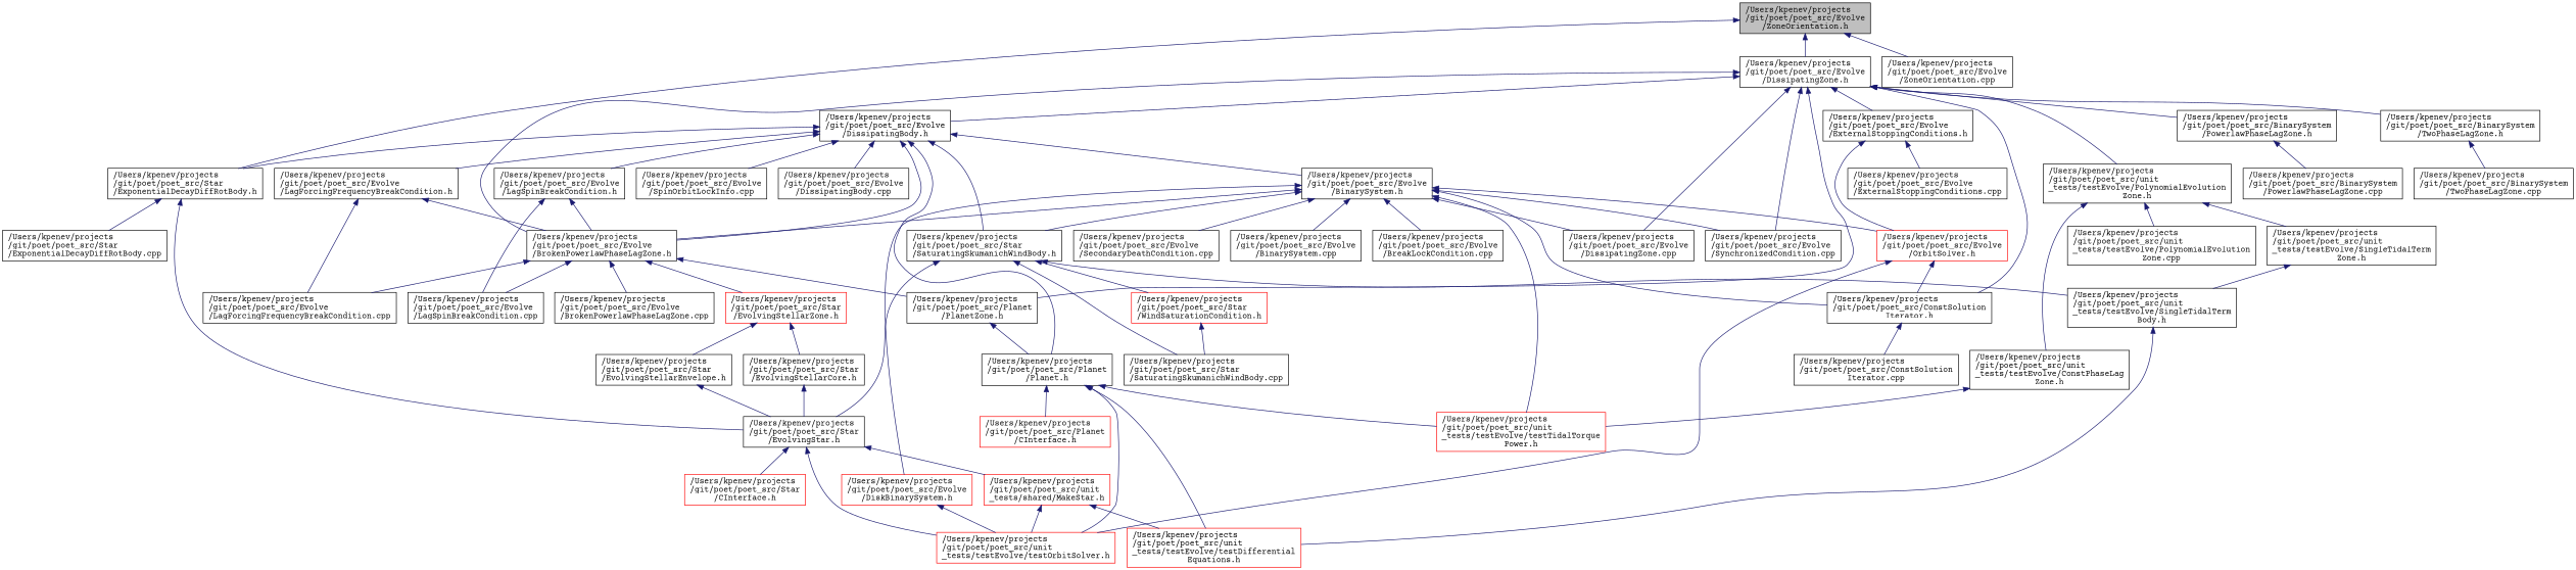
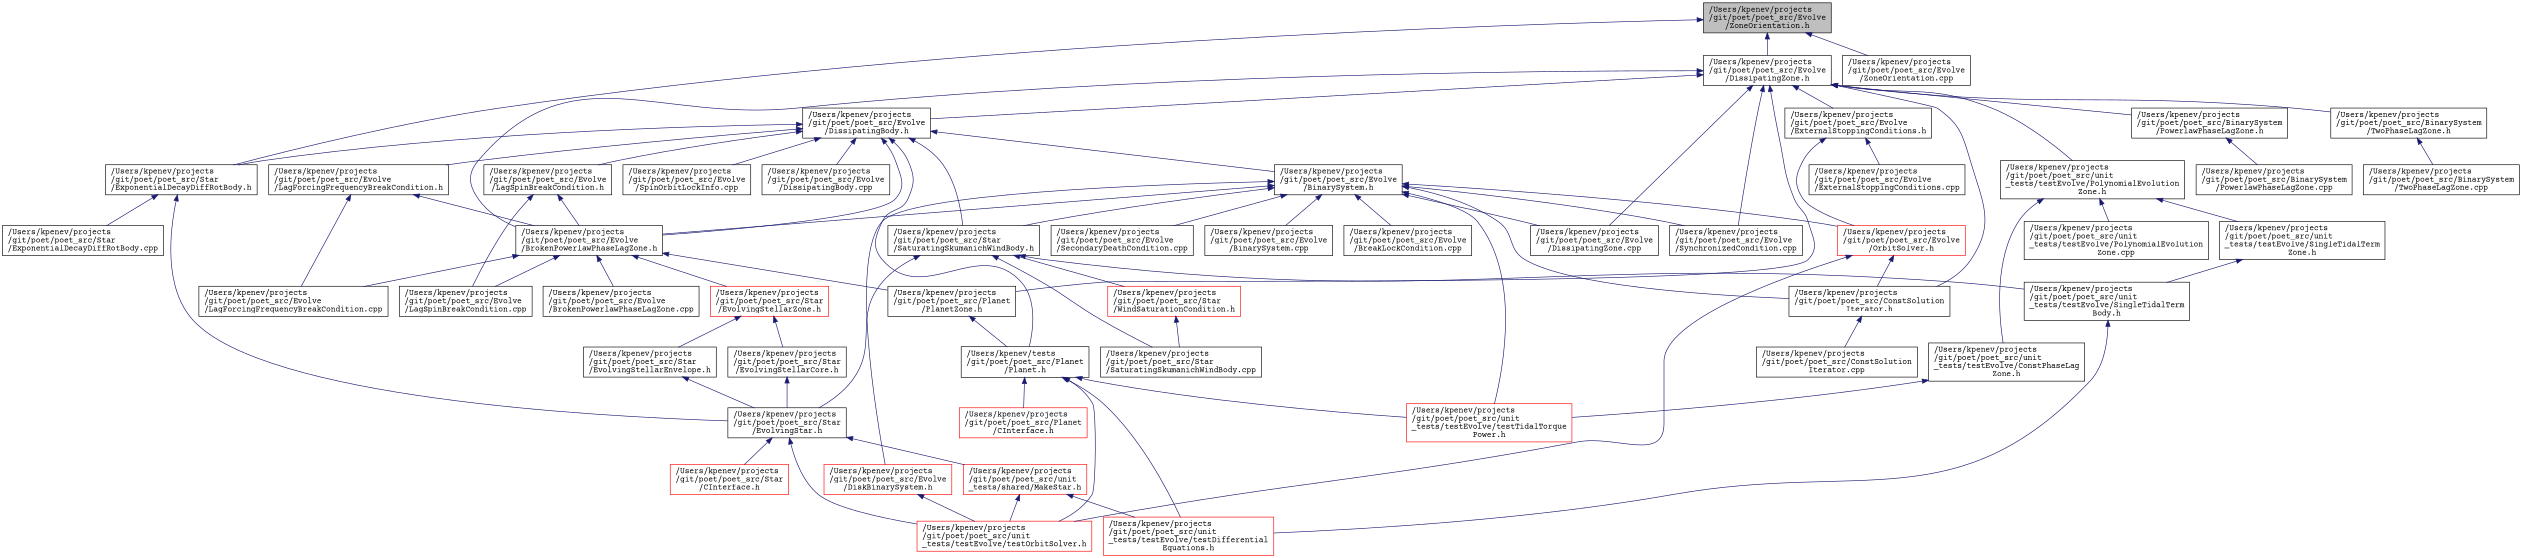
  digraph {
    fontname="Courier Prime"
    node [color=black fillcolor=white fontname="Courier Prime" fontsize=12 shape=record style=filled]
    edge [color=midnightblue dir=back fontname="Courier Prime" fontsize=12 labelfontname=Helvetica labelfontsize=12 style=solid]
    n1 [fillcolor=grey75 fontcolor=black height=0.2 label="/Users/kpenev/projects\l/git/poet/poet_src/Evolve\l/ZoneOrientation.h" width=0.4]
    n2 [height=0.2 label="/Users/kpenev/projects\l/git/poet/poet_src/Evolve\l/DissipatingZone.h" width=0.4]
    n3 [height=0.2 label="/Users/kpenev/projects\l/git/poet/poet_src/Star\l/ExponentialDecayDiffRotBody.h" width=0.4]
    n4 [height=0.2 label="/Users/kpenev/projects\l/git/poet/poet_src/Evolve\l/ZoneOrientation.cpp" width=0.4]
    n5 [height=0.2 label="/Users/kpenev/projects\l/git/poet/poet_src/BinarySystem\l/PowerlawPhaseLagZone.h" width=0.4]
    n6 [height=0.2 label="/Users/kpenev/projects\l/git/poet/poet_src/BinarySystem\l/TwoPhaseLagZone.h" width=0.4]
    n7 [height=0.2 label="/Users/kpenev/projects\l/git/poet/poet_src/ConstSolution\lIterator.h" width=0.4]
    n8 [height=0.2 label="/Users/kpenev/projects\l/git/poet/poet_src/Evolve\l/DissipatingBody.h" width=0.4]
    n9 [height=0.2 label="/Users/kpenev/projects\l/git/poet/poet_src/Evolve\l/BrokenPowerlawPhaseLagZone.h" width=0.4]
    n10 [height=0.2 label="/Users/kpenev/projects\l/git/poet/poet_src/Planet\l/PlanetZone.h" width=0.4]
    n11 [height=0.2 label="/Users/kpenev/projects\l/git/poet/poet_src/Evolve\l/DissipatingZone.cpp" width=0.4]
    n12 [height=0.2 label="/Users/kpenev/projects\l/git/poet/poet_src/Evolve\l/SynchronizedCondition.cpp" width=0.4]
    n13 [height=0.2 label="/Users/kpenev/projects\l/git/poet/poet_src/Evolve\l/ExternalStoppingConditions.h" width=0.4]
    n14 [height=0.2 label="/Users/kpenev/projects\l/git/poet/poet_src/unit\l_tests/testEvolve/PolynomialEvolution\lZone.h" width=0.4]
    n15 [height=0.2 label="/Users/kpenev/projects\l/git/poet/poet_src/BinarySystem\l/PowerlawPhaseLagZone.cpp" width=0.4]
    n16 [height=0.2 label="/Users/kpenev/projects\l/git/poet/poet_src/BinarySystem\l/TwoPhaseLagZone.cpp" width=0.4]
    n17 [height=0.2 label="/Users/kpenev/projects\l/git/poet/poet_src/ConstSolution\lIterator.cpp" width=0.4]
    n18 [height=0.2 label="/Users/kpenev/projects\l/git/poet/poet_src/Evolve\l/BinarySystem.h" width=0.4]
-   n19 [height=0.2 label="/Users/kpenev/projects\l/git/poet/poet_src/Planet\l/Planet.h" width=0.4]
+   n19 [height=0.2 label="/Users/kpenev/tests\l/git/poet/poet_src/Planet\l/Planet.h" width=0.4]
    n20 [height=0.2 label="/Users/kpenev/projects\l/git/poet/poet_src/Star\l/SaturatingSkumanichWindBody.h" width=0.4]
    n21 [height=0.2 label="/Users/kpenev/projects\l/git/poet/poet_src/Evolve\l/LagForcingFrequencyBreakCondition.h" width=0.4]
    n22 [height=0.2 label="/Users/kpenev/projects\l/git/poet/poet_src/Evolve\l/LagSpinBreakCondition.h" width=0.4]
    n23 [height=0.2 label="/Users/kpenev/projects\l/git/poet/poet_src/Evolve\l/DissipatingBody.cpp" width=0.4]
    n24 [height=0.2 label="/Users/kpenev/projects\l/git/poet/poet_src/Evolve\l/SpinOrbitLockInfo.cpp" width=0.4]
    n25 [height=0.2 label="/Users/kpenev/projects\l/git/poet/poet_src/Evolve\l/BinarySystem.cpp" width=0.4]
    n26 [height=0.2 label="/Users/kpenev/projects\l/git/poet/poet_src/Evolve\l/BreakLockCondition.cpp" width=0.4]
    n27 [color=red height=0.2 label="/Users/kpenev/projects\l/git/poet/poet_src/unit\l_tests/testEvolve/testTidalTorque\lPower.h" width=0.4]
    n28 [color=red height=0.2 label="/Users/kpenev/projects\l/git/poet/poet_src/Evolve\l/DiskBinarySystem.h" width=0.4]
    n29 [color=red height=0.2 label="/Users/kpenev/projects\l/git/poet/poet_src/Evolve\l/OrbitSolver.h" width=0.4]
    n30 [height=0.2 label="/Users/kpenev/projects\l/git/poet/poet_src/Evolve\l/SecondaryDeathCondition.cpp" width=0.4]
    n31 [height=0.2 label="/Users/kpenev/projects\l/git/poet/poet_src/Evolve\l/BrokenPowerlawPhaseLagZone.cpp" width=0.4]
    n32 [color=red height=0.2 label="/Users/kpenev/projects\l/git/poet/poet_src/Star\l/EvolvingStellarZone.h" width=0.4]
    n33 [height=0.2 label="/Users/kpenev/projects\l/git/poet/poet_src/Evolve\l/LagForcingFrequencyBreakCondition.cpp" width=0.4]
    n34 [height=0.2 label="/Users/kpenev/projects\l/git/poet/poet_src/Evolve\l/LagSpinBreakCondition.cpp" width=0.4]
    n35 [height=0.2 label="/Users/kpenev/projects\l/git/poet/poet_src/Star\l/EvolvingStellarCore.h" width=0.4]
    n36 [height=0.2 label="/Users/kpenev/projects\l/git/poet/poet_src/Star\l/EvolvingStellarEnvelope.h" width=0.4]
    n37 [height=0.2 label="/Users/kpenev/projects\l/git/poet/poet_src/Star\l/EvolvingStar.h" width=0.4]
    n38 [color=red height=0.2 label="/Users/kpenev/projects\l/git/poet/poet_src/Star\l/CInterface.h" width=0.4]
    n39 [color=red height=0.2 label="/Users/kpenev/projects\l/git/poet/poet_src/unit\l_tests/shared/MakeStar.h" width=0.4]
    n40 [color=red height=0.2 label="/Users/kpenev/projects\l/git/poet/poet_src/unit\l_tests/testEvolve/testOrbitSolver.h" width=0.4]
    n41 [color=red height=0.2 label="/Users/kpenev/projects\l/git/poet/poet_src/unit\l_tests/testEvolve/testDifferential\lEquations.h" width=0.4]
    n42 [color=red height=0.2 label="/Users/kpenev/projects\l/git/poet/poet_src/Planet\l/CInterface.h" width=0.4]
    n43 [height=0.2 label="/Users/kpenev/projects\l/git/poet/poet_src/Star\l/SaturatingSkumanichWindBody.cpp" width=0.4]
    n44 [color=red height=0.2 label="/Users/kpenev/projects\l/git/poet/poet_src/Star\l/WindSaturationCondition.h" width=0.4]
    n45 [height=0.2 label="/Users/kpenev/projects\l/git/poet/poet_src/unit\l_tests/testEvolve/SingleTidalTerm\lBody.h" width=0.4]
    n46 [height=0.2 label="/Users/kpenev/projects\l/git/poet/poet_src/Star\l/ExponentialDecayDiffRotBody.cpp" width=0.4]
    n47 [height=0.2 label="/Users/kpenev/projects\l/git/poet/poet_src/Evolve\l/ExternalStoppingConditions.cpp" width=0.4]
    n48 [height=0.2 label="/Users/kpenev/projects\l/git/poet/poet_src/unit\l_tests/testEvolve/ConstPhaseLag\lZone.h" width=0.4]
    n49 [height=0.2 label="/Users/kpenev/projects\l/git/poet/poet_src/unit\l_tests/testEvolve/PolynomialEvolution\lZone.cpp" width=0.4]
    n50 [height=0.2 label="/Users/kpenev/projects\l/git/poet/poet_src/unit\l_tests/testEvolve/SingleTidalTerm\lZone.h" width=0.4]
    n1 -> n2
    n1 -> n3
    n1 -> n4
    n2 -> n5
    n2 -> n6
    n2 -> n7
    n2 -> n8
    n2 -> n9
    n2 -> n10
    n2 -> n11
    n2 -> n12
    n2 -> n13
    n2 -> n14
    n3 -> n37
    n3 -> n46
    n5 -> n15
    n6 -> n16
    n7 -> n17
    n8 -> n3
    n8 -> n9
    n8 -> n18
    n8 -> n19
    n8 -> n20
    n8 -> n21
    n8 -> n22
    n8 -> n23
    n8 -> n24
    n9 -> n10
    n9 -> n31
    n9 -> n32
    n9 -> n33
    n9 -> n34
    n10 -> n19
    n13 -> n29
    n13 -> n47
    n14 -> n48
    n14 -> n49
    n14 -> n50
    n18 -> n7
    n18 -> n9
    n18 -> n11
    n18 -> n12
    n18 -> n20
    n18 -> n25
    n18 -> n26
    n18 -> n27
    n18 -> n28
    n18 -> n29
    n18 -> n30
    n19 -> n27
    n19 -> n40
    n19 -> n41
    n19 -> n42
    n20 -> n37
    n20 -> n43
    n20 -> n44
    n20 -> n45
    n21 -> n9
    n21 -> n33
    n22 -> n9
    n22 -> n34
    n28 -> n40
    n29 -> n7
    n29 -> n40
    n32 -> n35
    n32 -> n36
    n35 -> n37
    n36 -> n37
    n37 -> n38
    n37 -> n39
    n37 -> n40
    n39 -> n40
    n39 -> n41
    n44 -> n43
    n45 -> n41
    n48 -> n27
    n50 -> n45
  }
